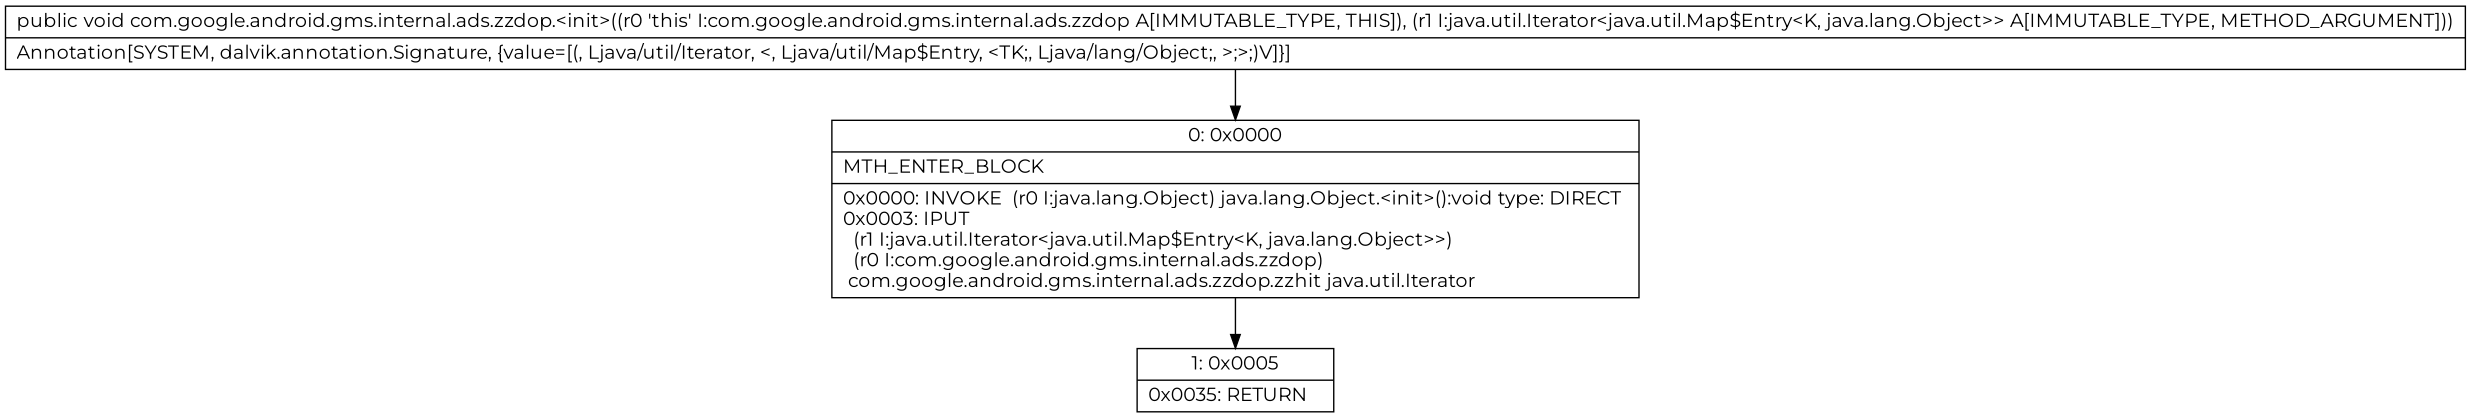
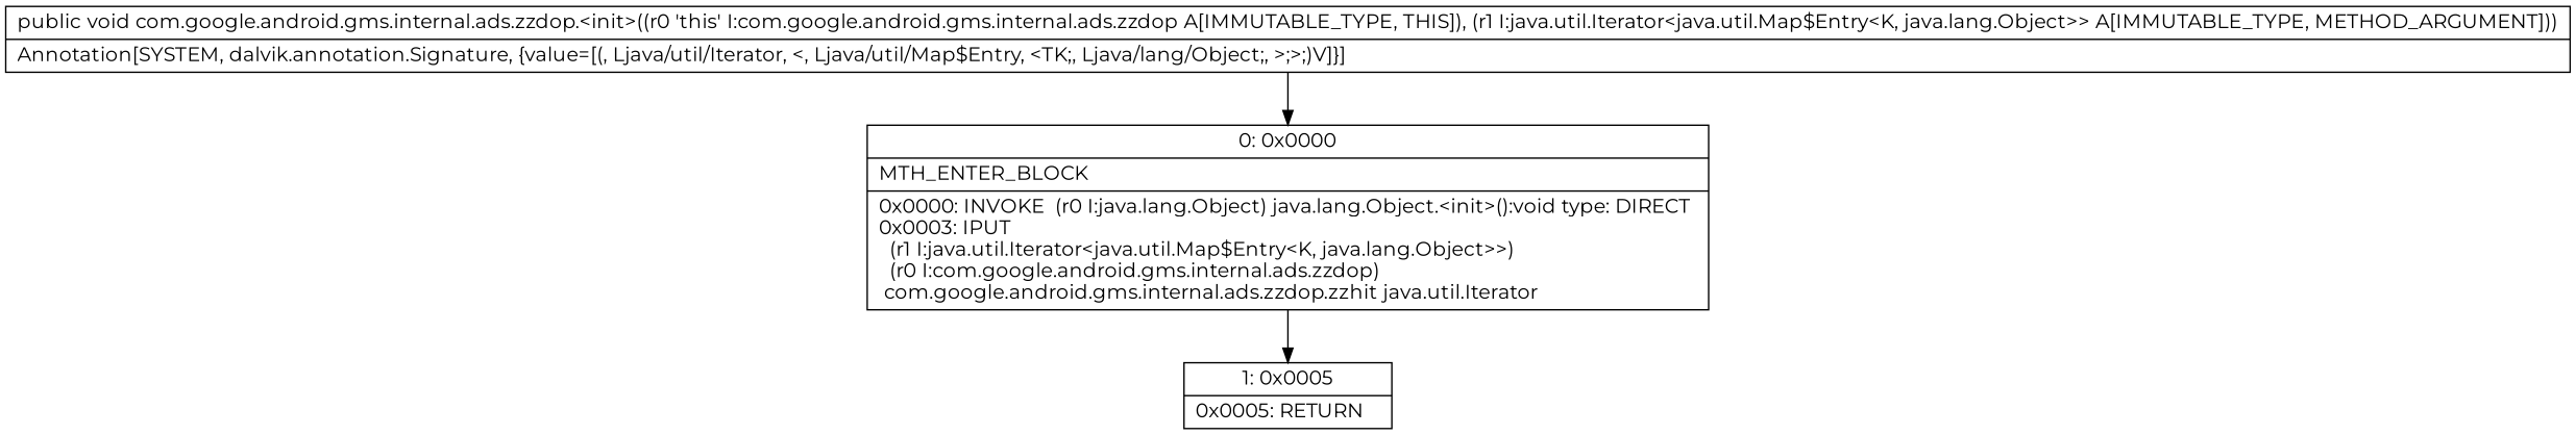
  digraph {
    fontname=Montserrat
    node [shape=record fontname=Montserrat]
    edge [fontname=Montserrat]
    n1 [label="{0\:\ 0x0000|MTH_ENTER_BLOCK\l|0x0000: INVOKE  (r0 I:java.lang.Object) java.lang.Object.\<init\>():void type: DIRECT \l0x0003: IPUT  \l  (r1 I:java.util.Iterator\<java.util.Map$Entry\<K, java.lang.Object\>\>)\l  (r0 I:com.google.android.gms.internal.ads.zzdop)\l com.google.android.gms.internal.ads.zzdop.zzhit java.util.Iterator \l}"]
-   n2 [label="{1\:\ 0x0005|0x0035: RETURN   \l}"]
+   n2 [label="{1\:\ 0x0005|0x0005: RETURN   \l}"]
    n3 [label="{public void com.google.android.gms.internal.ads.zzdop.\<init\>((r0 'this' I:com.google.android.gms.internal.ads.zzdop A[IMMUTABLE_TYPE, THIS]), (r1 I:java.util.Iterator\<java.util.Map$Entry\<K, java.lang.Object\>\> A[IMMUTABLE_TYPE, METHOD_ARGUMENT]))  | Annotation[SYSTEM, dalvik.annotation.Signature, \{value=[(, Ljava\/util\/Iterator, \<, Ljava\/util\/Map$Entry, \<TK;, Ljava\/lang\/Object;, \>;\>;)V]\}]\l}"]
    n1 -> n2
    n3 -> n1
  }
